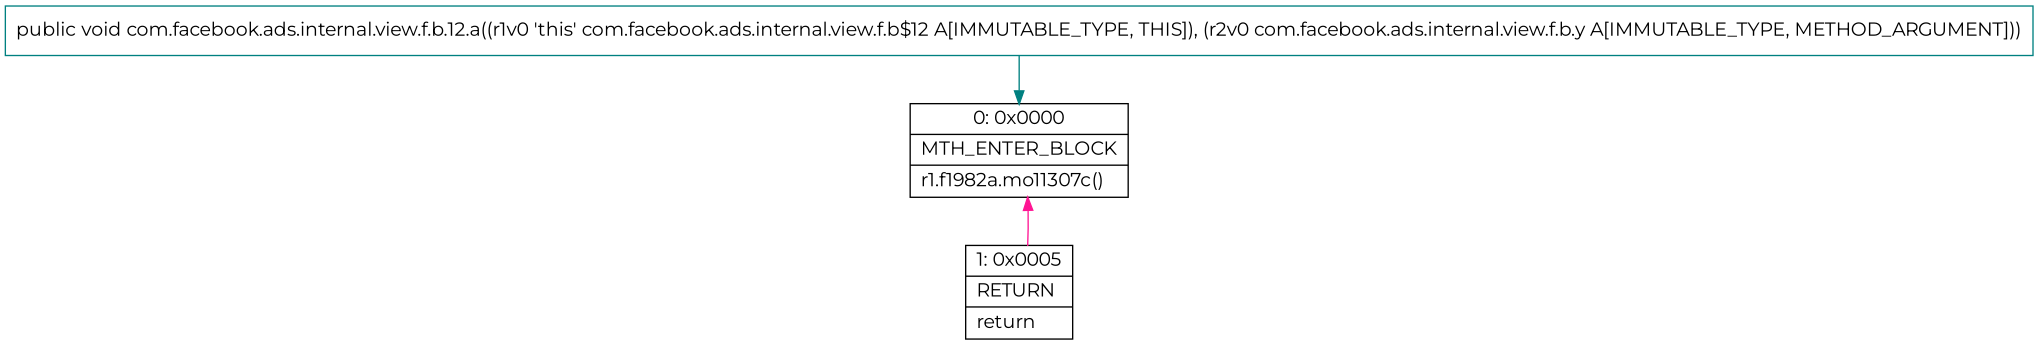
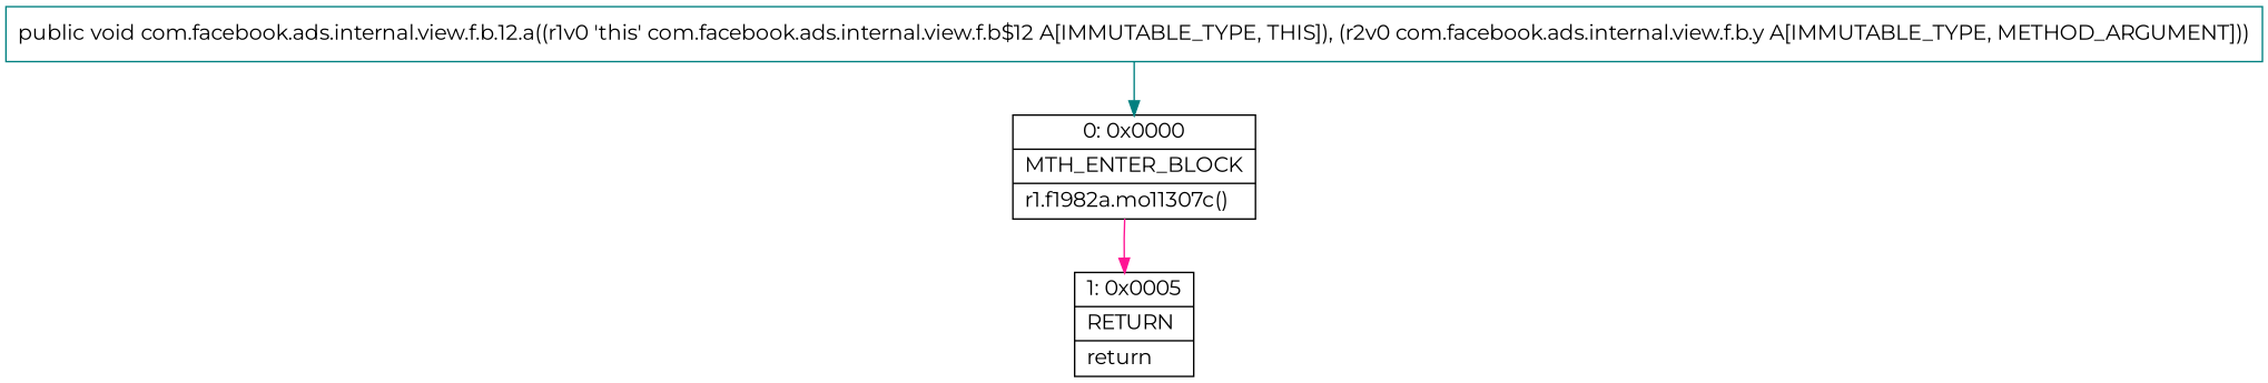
  digraph {
    fontname=Montserrat
    node [shape=record color=black fontname=Montserrat]
    edge [style=solid fontname=Montserrat]
    n1 [label="{0\:\ 0x0000|MTH_ENTER_BLOCK\l|r1.f1982a.mo11307c()\l}"]
    n2 [label="{1\:\ 0x0005|RETURN\l|return\l}"]
    n3 [label="{public void com.facebook.ads.internal.view.f.b.12.a((r1v0 'this' com.facebook.ads.internal.view.f.b$12 A[IMMUTABLE_TYPE, THIS]), (r2v0 com.facebook.ads.internal.view.f.b.y A[IMMUTABLE_TYPE, METHOD_ARGUMENT])) }" color=teal]
-   n2 -> n1 [color=deeppink]
+   n1 -> n2 [color=deeppink]
    n3 -> n1 [color=teal]
  }
